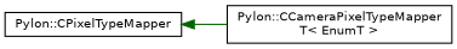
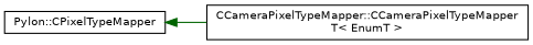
  digraph {
    rankdir=LR
    node [color=black fillcolor=white fontname=Helvetica fontsize=10 shape=record style=filled]
    n1 [height=0.2 label="Pylon::CPixelTypeMapper" width=0.4]
-   n2 [height=0.2 label="Pylon::CCameraPixelTypeMapper\lT\< EnumT \>" width=0.4]
+   n2 [height=0.2 label="CCameraPixelTypeMapper::CCameraPixelTypeMapper\lT\< EnumT \>" width=0.4]
    n1 -> n2 [color=darkgreen dir=back fontname=Helvetica fontsize=10 labelfontname=Helvetica labelfontsize=10 style=solid]
  }
